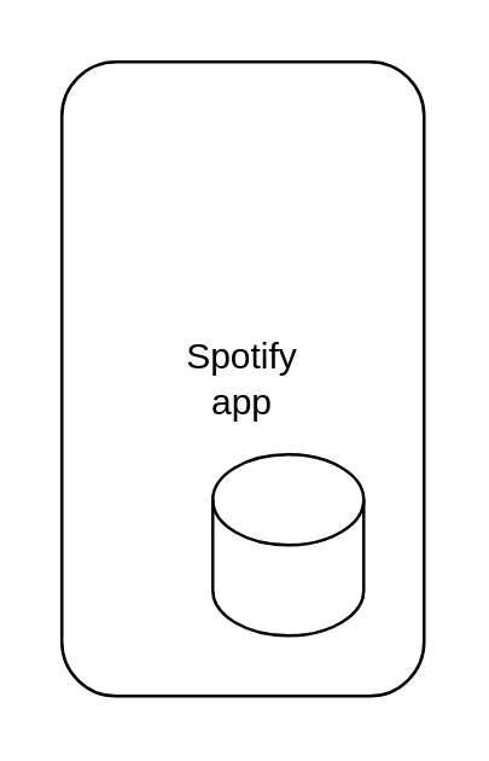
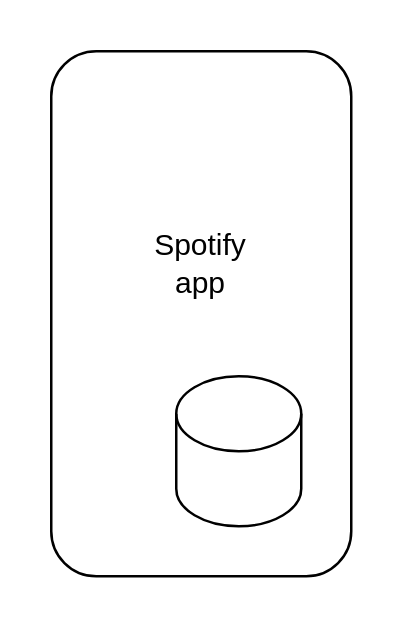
  <mxCell id="0" />
  <mxCell id="1" parent="0" />
  <mxCell id="2" value="" style="rounded=1;whiteSpace=wrap;html=1;" vertex="1" parent="1"><mxGeometry x="20" y="20" width="120" height="210" as="geometry" /></mxCell>
- <mxCell id="3" value="Spotify app" style="text;html=1;align=center;verticalAlign=middle;whiteSpace=wrap;rounded=0;" vertex="1" parent="1"><mxGeometry x="50" y="110" width="60" height="30" as="geometry" /></mxCell>
+ <mxCell id="3" value="Spotify app" style="text;html=1;align=center;verticalAlign=middle;whiteSpace=wrap;rounded=0;" vertex="1" parent="1"><mxGeometry x="50" y="90" width="60" height="30" as="geometry" /></mxCell>
  <mxCell id="4" value="" style="shape=cylinder3;whiteSpace=wrap;html=1;boundedLbl=1;backgroundOutline=1;size=15;" vertex="1" parent="1"><mxGeometry x="70" y="150" width="50" height="60" as="geometry" /></mxCell>
